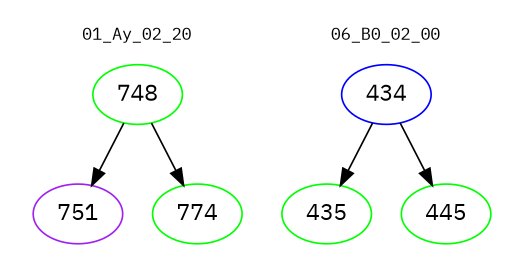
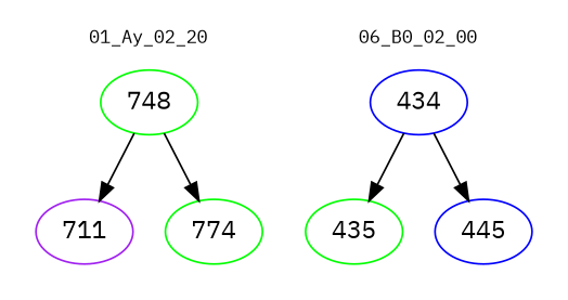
  digraph {
    fontname="IBM Plex Mono"
    node [color=green fontname="IBM Plex Mono"]
    edge [color=black fontname="IBM Plex Mono"]
    n1 [label=748]
-   n2 [color=purple label=751]
+   n2 [color=purple label=711]
    n3 [label=774]
    n4 [color=blue label=434]
    n5 [label=435]
-   n6 [label=445]
+   n6 [color=blue label=445]
    subgraph cluster_1 {
      color=white
      fontsize=10
      label="01_Ay_02_20"
      n1
      n2
      n3
    }
    subgraph cluster_2 {
      color=white
      fontsize=10
      label="06_B0_02_00"
      n4
      n5
      n6
    }
    n1 -> n2
    n1 -> n3
    n4 -> n5
    n4 -> n6
  }
